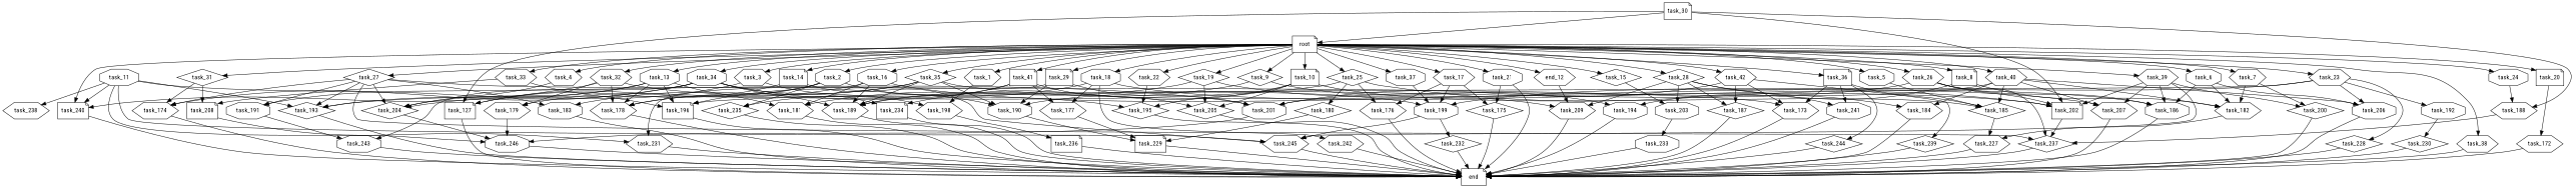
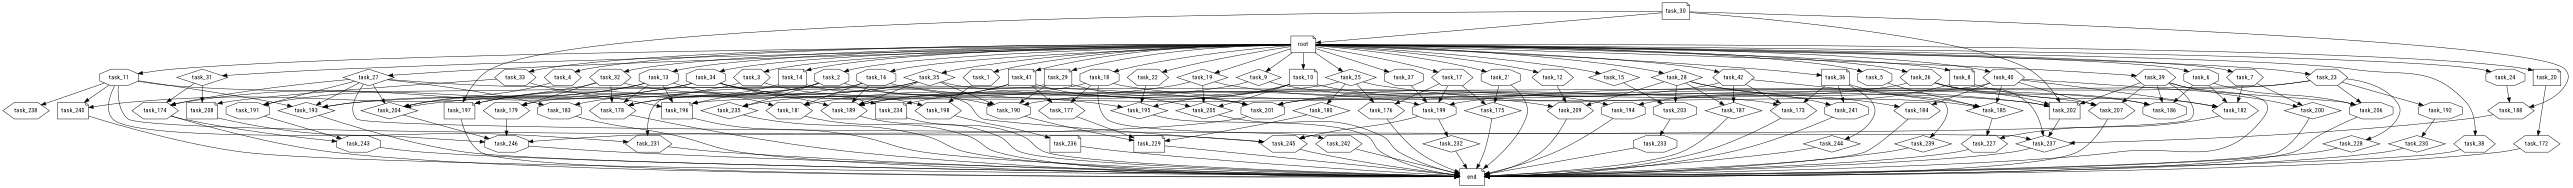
  digraph {
    fontname="Roboto Condensed"
    node [fontname="Roboto Condensed" shape=hexagon]
    edge [fontname="Roboto Condensed"]
    root [shape=note]
    task_11 [shape=octagon]
    task_2 [shape=octagon]
    task_42
    task_34 [shape=octagon]
    task_21 [shape=octagon]
    task_23
    task_35 [shape=diamond]
    task_1
    task_33
    task_14 [shape=note]
    task_3
    task_28 [shape=diamond]
    task_22
    task_5 [shape=octagon]
    task_9 [shape=diamond]
    task_27 [shape=diamond]
    task_20 [shape=note]
    task_37 [shape=octagon]
    task_40
    task_8 [shape=note]
    task_24 [shape=octagon]
    task_41 [shape=note]
    task_31 [shape=diamond]
-   task_12 [label=end_12]
+   task_12
    task_32
    task_29 [shape=note]
    task_10 [shape=note]
    task_4
    task_13 [shape=octagon]
    task_36 [shape=note]
    task_16 [shape=octagon]
    task_15 [shape=diamond]
    task_39
    task_18 [shape=octagon]
    task_26
    task_25 [shape=diamond]
    task_19 [shape=diamond]
    task_38
    task_17
    task_6 [shape=octagon]
    task_7
    task_193 [shape=diamond]
    task_201 [shape=octagon]
    task_238
    task_245
    task_246 [shape=octagon]
    task_240 [shape=note]
    task_178
    task_235 [shape=diamond]
-   task_197 [shape=note label=task_127]
+   task_197 [shape=note]
    task_190 [shape=octagon]
    task_239 [shape=diamond]
    task_187 [shape=diamond]
    task_173
    task_234 [shape=note]
    task_195 [shape=diamond]
    task_189
    task_243 [shape=octagon]
    task_174
    end [shape=note]
    task_175 [shape=diamond]
    task_206 [shape=octagon]
    task_196 [shape=note]
    task_228 [shape=diamond]
    task_199 [shape=octagon]
    task_192 [shape=octagon]
    task_183 [shape=octagon]
    task_202 [shape=note]
    task_198
    task_208 [shape=note]
    task_204 [shape=diamond]
    task_203 [shape=octagon]
    task_209
    task_241 [shape=octagon]
    task_184
    task_185 [shape=diamond]
    task_194 [shape=octagon]
    task_191 [shape=octagon]
    task_237 [shape=diamond]
    task_172
    task_182
    task_207
    task_188
    task_205 [shape=diamond]
    task_177
    task_179
    task_30 [shape=note]
    task_231
    task_181
    task_244 [shape=diamond]
    task_186 [shape=octagon]
    task_200 [shape=diamond]
    task_242
    task_176
    task_180 [shape=diamond]
    task_233 [shape=octagon]
    task_227
    task_229 [shape=note]
    task_232 [shape=diamond]
    task_230 [shape=diamond]
    task_236 [shape=note]
-   root -> task_240
+   root -> task_11
    root -> task_2
    root -> task_42
    root -> task_34
    root -> task_21
    root -> task_23
    root -> task_35
    root -> task_1
    root -> task_33
    root -> task_14
    root -> task_3
    root -> task_28
    root -> task_22
    root -> task_5
    root -> task_9
    root -> task_27
    root -> task_20
    root -> task_37
    root -> task_40
    root -> task_8
    root -> task_24
    root -> task_41
    root -> task_31
    root -> task_12
    root -> task_32
    root -> task_29
    root -> task_10
    root -> task_4
    root -> task_13
    root -> task_36
    root -> task_16
    root -> task_15
    root -> task_39
    root -> task_18
    root -> task_26
    root -> task_25
    root -> task_19
    root -> task_38
    root -> task_17
    root -> task_6
    root -> task_7
    task_11 -> task_193
    task_11 -> task_201
    task_11 -> task_238
    task_11 -> task_245
    task_11 -> task_246
    task_11 -> task_240
    task_2 -> task_178
    task_2 -> task_235
    task_2 -> task_197
    task_2 -> task_190
    task_42 -> task_201
    task_42 -> task_239
    task_42 -> task_187
    task_42 -> task_173
    task_34 -> task_193
    task_34 -> task_234
    task_34 -> task_195
    task_34 -> task_189
-   task_34 -> task_243
+   task_174 -> task_243
    task_34 -> task_174
    task_21 -> end
    task_21 -> task_175
    task_23 -> task_206
    task_23 -> task_196
    task_23 -> task_228
    task_23 -> task_199
    task_23 -> task_192
    task_35 -> task_178
    task_35 -> task_190
    task_35 -> task_189
    task_35 -> task_183
    task_35 -> task_202
    task_1 -> task_198
    task_33 -> task_196
    task_33 -> task_208
    task_14 -> task_245
    task_14 -> task_197
    task_3 -> task_198
    task_3 -> task_204
    task_28 -> task_187
    task_28 -> task_203
    task_28 -> task_209
    task_28 -> task_241
    task_28 -> task_184
    task_22 -> task_195
    task_5 -> task_185
    task_9 -> task_189
    task_9 -> task_194
    task_27 -> task_193
    task_27 -> task_173
    task_27 -> task_174
    task_27 -> task_183
    task_27 -> task_204
    task_27 -> task_191
    task_27 -> task_237
    task_20 -> task_172
    task_37 -> task_199
    task_40 -> task_201
    task_40 -> task_206
    task_40 -> task_184
    task_40 -> task_185
    task_40 -> task_182
    task_40 -> task_207
    task_8 -> task_194
    task_8 -> task_182
    task_24 -> task_188
    task_41 -> task_235
    task_41 -> task_189
    task_41 -> task_205
    task_41 -> task_177
    task_31 -> task_174
    task_31 -> task_208
    task_12 -> task_209
    task_32 -> task_240
    task_32 -> task_178
    task_32 -> task_199
    task_32 -> task_179
    task_29 -> task_201
    task_29 -> task_190
    task_29 -> task_231
    task_10 -> task_234
    task_10 -> task_195
    task_10 -> task_185
    task_10 -> task_205
    task_4 -> task_204
    task_13 -> task_178
    task_13 -> task_196
    task_13 -> task_204
    task_13 -> task_191
    task_13 -> task_181
    task_36 -> task_173
    task_36 -> task_241
    task_36 -> task_185
    task_36 -> task_244
    task_16 -> task_189
    task_16 -> task_207
    task_16 -> task_179
    task_16 -> task_181
    task_15 -> task_203
    task_39 -> task_245
    task_39 -> task_202
    task_39 -> task_207
    task_39 -> task_186
    task_39 -> task_200
    task_18 -> task_196
    task_18 -> task_177
    task_18 -> task_186
    task_18 -> task_242
    task_26 -> task_190
    task_26 -> task_202
    task_26 -> task_237
    task_26 -> task_186
    task_25 -> task_193
    task_25 -> task_202
    task_25 -> task_176
    task_25 -> task_180
    task_19 -> task_209
    task_19 -> task_205
    task_19 -> task_181
    task_38 -> end
    task_17 -> task_175
    task_17 -> task_199
    task_17 -> task_176
    task_6 -> task_206
    task_6 -> task_182
    task_6 -> task_186
    task_7 -> task_182
    task_7 -> task_200
    task_193 -> end
    task_201 -> task_246
    task_245 -> end
    task_246 -> end
    task_240 -> end
    task_178 -> end
    task_235 -> end
    task_197 -> end
    task_190 -> task_229
    task_239 -> end
    task_187 -> end
    task_173 -> end
    task_234 -> end
    task_195 -> end
    task_189 -> end
    task_243 -> end
    task_174 -> end
    task_175 -> end
    task_206 -> end
    task_196 -> end
    task_228 -> end
    task_199 -> task_245
    task_199 -> task_232
    task_192 -> task_230
    task_183 -> end
    task_202 -> task_237
    task_198 -> task_236
    task_208 -> task_231
    task_204 -> task_246
    task_203 -> task_233
    task_209 -> end
    task_241 -> end
    task_184 -> end
    task_185 -> task_227
    task_194 -> end
    task_191 -> task_243
    task_237 -> end
    task_172 -> end
    task_182 -> task_227
    task_207 -> end
    task_188 -> task_237
    task_205 -> end
    task_177 -> task_229
    task_179 -> task_246
    task_30 -> root
    task_30 -> task_197
    task_30 -> task_202
    task_30 -> task_188
    task_231 -> end
    task_181 -> end
    task_244 -> end
-   task_186 -> end
+   task_39 -> end
    task_200 -> end
    task_242 -> end
    task_176 -> end
    task_180 -> task_229
    task_233 -> end
    task_227 -> end
    task_229 -> end
    task_232 -> end
    task_230 -> end
    task_236 -> end
  }
